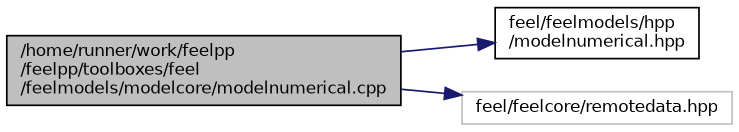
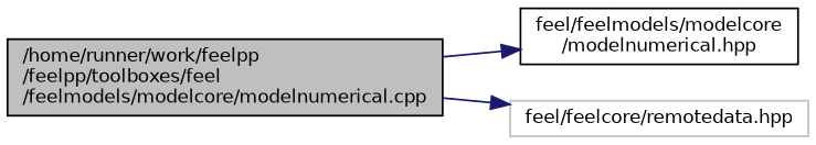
  digraph {
    rankdir=LR
    node [color=black fillcolor=white fontname=Helvetica fontsize=10 shape=record style=filled]
    edge [color=midnightblue fontname=Helvetica fontsize=10 labelfontname=Helvetica labelfontsize=10 style=solid]
    n1 [fillcolor=grey75 fontcolor=black height=0.2 label="/home/runner/work/feelpp\l/feelpp/toolboxes/feel\l/feelmodels/modelcore/modelnumerical.cpp" width=0.4]
-   n2 [height=0.2 label="feel/feelmodels/hpp\l/modelnumerical.hpp" width=0.4]
+   n2 [height=0.2 label="feel/feelmodels/modelcore\l/modelnumerical.hpp" width=0.4]
    n3 [color=grey75 height=0.2 label="feel/feelcore/remotedata.hpp" width=0.4]
    n1 -> n2
    n1 -> n3
  }
